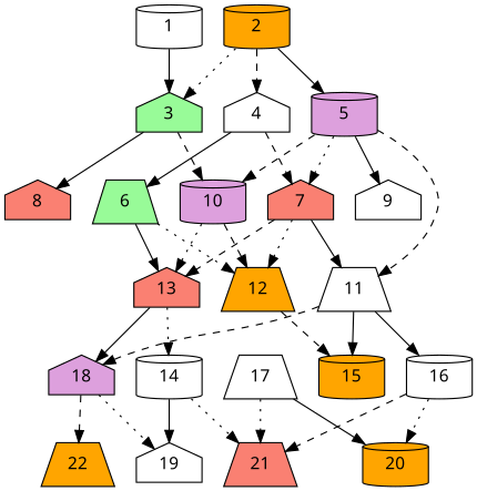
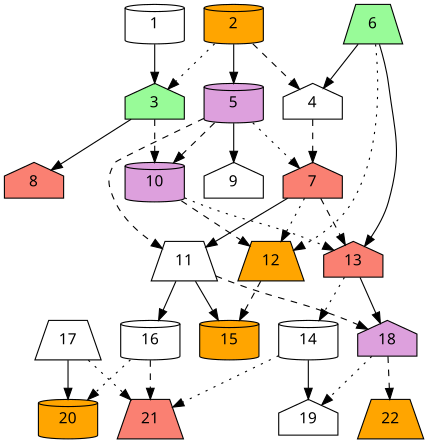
  digraph {
    fontname="Noto Sans"
    node [alpha=0.08 fillcolor=white fontname="Noto Sans" shape=cylinder style=filled]
    edge [fontname="Noto Sans" style=solid]
    1 [expect_size=118134717214112912]
    3 [alpha=0.11 expect_size=1170617786772870400 fillcolor=palegreen shape=house]
    8 [expect_size=55378292168870608 fillcolor=salmon shape=house]
    10 [alpha=0.18 expect_size=86846425615447968 fillcolor=plum]
    12 [alpha=0.10 expect_size=359538269554724569088 fillcolor=orange shape=trapezium]
    13 [alpha=0.17 expect_size=2098345431292545335296 fillcolor=salmon shape=house]
    2 [alpha=0.01 expect_size=1049593688414605184 fillcolor=orange]
    4 [expect_size=509331051256702042112 shape=house]
    5 [alpha=0.11 expect_size=26620521593348528 fillcolor=plum]
    6 [alpha=0.09 expect_size=31450297746934148 fillcolor=palegreen shape=trapezium]
    7 [alpha=0.06 expect_size=310204762043677933568 fillcolor=salmon shape=house]
    9 [alpha=0.07 expect_size=1240688594827169759232 shape=house]
    11 [alpha=0.10 expect_size=2080015894286478344192 shape=trapezium]
    15 [alpha=0.18 expect_size=793965967101563520 fillcolor=orange]
    18 [alpha=0.01 expect_size=29343047384825856000 fillcolor=plum shape=house]
    14 [alpha=0.06 expect_size=1212763626292580864]
    16 [alpha=0.14 expect_size=1839620584946492506112]
    17 [alpha=0.13 expect_size=98474518391822912 shape=trapezium]
    21 [alpha=0.14 expect_size=344530646392921216 fillcolor=salmon shape=trapezium]
    20 [alpha=0.12 expect_size=18597704457326196 fillcolor=orange]
    19 [alpha=0.09 expect_size=2336625180367803908096 shape=house]
    22 [alpha=0.06 expect_size=617649968409263232 fillcolor=orange shape=trapezium]
    1 -> 3
    3 -> 8
    3 -> 10 [style=dashed]
    10 -> 12 [style=dashed]
    10 -> 13 [style=dotted]
    12 -> 15 [style=dashed]
    13 -> 18
    13 -> 14 [style=dotted]
    2 -> 3 [style=dotted]
    2 -> 4 [style=dashed]
    2 -> 5
-   4 -> 6
+   6 -> 4
    4 -> 7 [style=dashed]
    5 -> 10 [style=dashed]
    5 -> 7 [style=dotted]
    5 -> 9
    5 -> 11 [style=dashed]
    6 -> 12 [style=dotted]
    6 -> 13
    7 -> 12 [style=dotted]
    7 -> 13 [style=dashed]
    7 -> 11
    11 -> 15
    11 -> 18 [style=dashed]
    11 -> 16
    18 -> 19 [style=dotted]
    18 -> 22 [style=dashed]
    14 -> 21 [style=dotted]
    14 -> 19
    16 -> 21 [style=dashed]
    16 -> 20 [style=dotted]
    17 -> 21 [style=dotted]
    17 -> 20
  }
